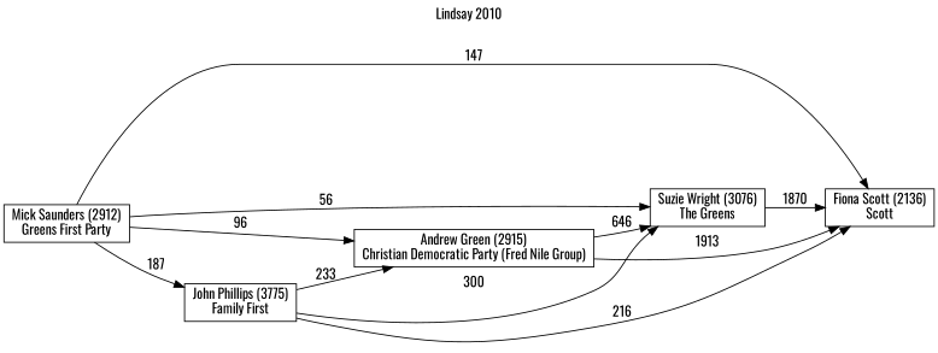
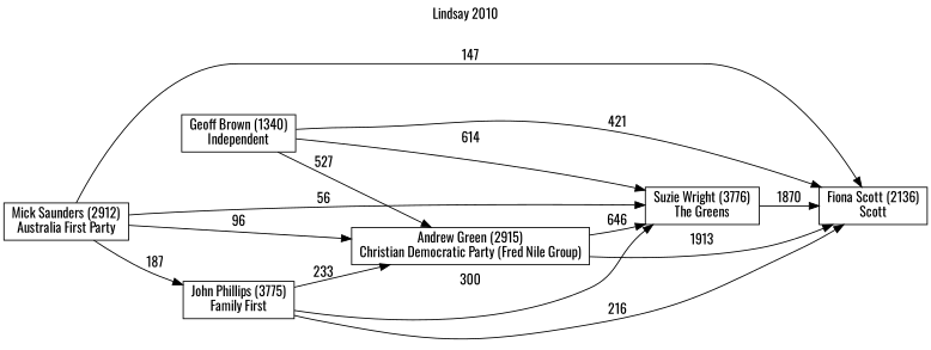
  digraph {
    fontname=Oswald
    label="Lindsay 2010"
    labelloc=t
    mclimit=10
    rankdir=LR
    node [fontname=Oswald shape=box]
    edge [fontname=Oswald]
    n1 [label="Fiona Scott (2136)\nScott"]
-   n2 [label="Suzie Wright (3076)\nThe Greens"]
+   n2 [label="Suzie Wright (3776)\nThe Greens"]
    n3 [label="Andrew Green (2915)\nChristian Democratic Party (Fred Nile Group)"]
+   n4 [label="Geoff Brown (1340)\nIndependent"]
    n5 [label="John Phillips (3775)\nFamily First"]
-   n6 [label="Mick Saunders (2912)\nGreens First Party"]
+   n6 [label="Mick Saunders (2912)\nAustralia First Party"]
    n2 -> n1 [label=1870]
    n3 -> n1 [label=1913]
    n3 -> n2 [label=646]
+   n4 -> n1 [label=421]
+   n4 -> n2 [label=614]
+   n4 -> n3 [label=527]
    n5 -> n1 [label=216]
    n5 -> n2 [label=300]
    n5 -> n3 [label=233]
    n6 -> n1 [label=147]
    n6 -> n2 [label=56]
    n6 -> n3 [label=96]
    n6 -> n5 [label=187]
  }
